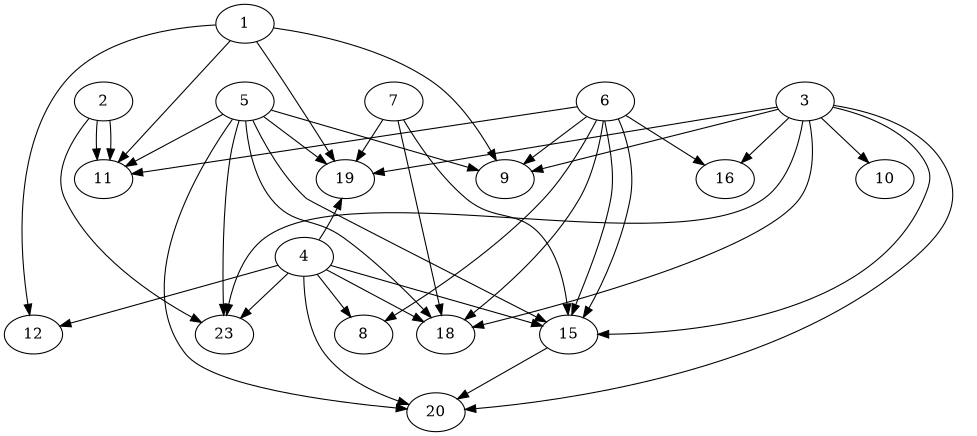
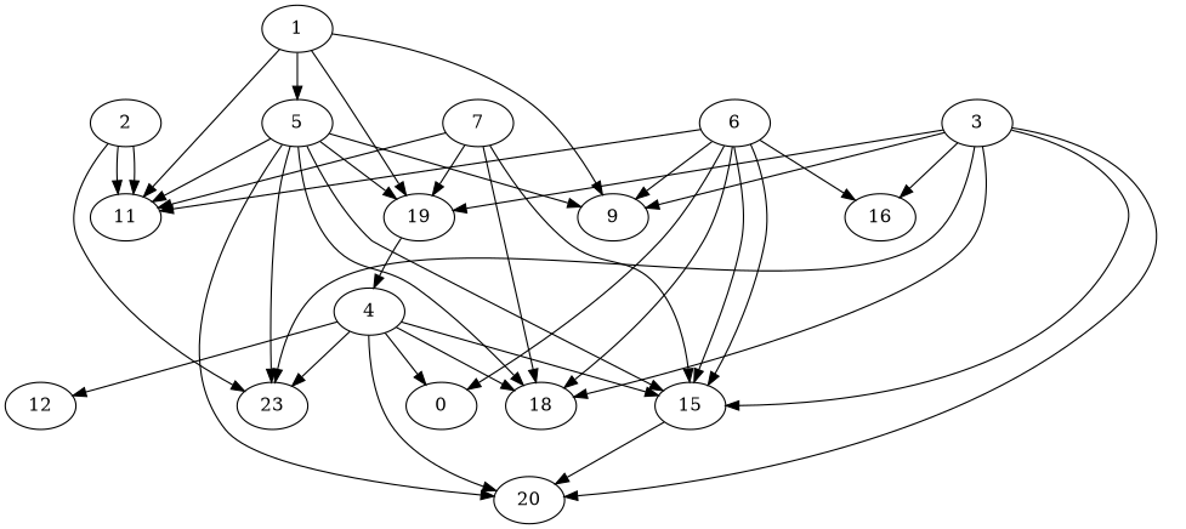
  digraph {
    node [alpha=0.11]
    1 [expect_size=40507392]
    9 [expect_size=23990272]
    11 [alpha=0.14 expect_size=16048128]
    12 [alpha=0.19 expect_size=42842112]
    19 [alpha=0.08 expect_size=30171136]
    2 [alpha=0.18 expect_size=18867200]
    n7 [alpha=0.05 expect_size=39069696 label=23]
    3 [alpha=0.03 expect_size=10918912]
-   10 [alpha=0.16 expect_size=23568384]
    15 [alpha=0.19 expect_size=29272064]
    16 [alpha=0.06 expect_size=44648448]
    18 [alpha=0.06 expect_size=13036544]
    20 [expect_size=9112576]
    4 [alpha=0.13 expect_size=16738304]
-   8 [alpha=0.07 expect_size=46997504]
+   8 [alpha=0.07 expect_size=46997504 label=0]
    5 [alpha=0.07 expect_size=10407936]
    6 [alpha=0.13 expect_size=6853632]
    7 [alpha=0.13 expect_size=31166464]
    1 -> 9
    1 -> 11
-   1 -> 12
+   1 -> 5
    1 -> 19
    2 -> 11
    2 -> 11
    2 -> n7
    3 -> 9
    3 -> 19
    3 -> n7
-   3 -> 10
    3 -> 15
    3 -> 16
    3 -> 18
    3 -> 20
    15 -> 20
    4 -> 12
-   4 -> 19
+   19 -> 4
    4 -> n7
    4 -> 15
    4 -> 18
    4 -> 20
    4 -> 8
    5 -> 9
    5 -> 11
    5 -> 19
    5 -> n7
    5 -> 15
    5 -> 18
    5 -> 20
    6 -> 9
    6 -> 11
    6 -> 15
    6 -> 15
    6 -> 16
    6 -> 18
    6 -> 8
+   7 -> 11
    7 -> 19
    7 -> 15
    7 -> 18
  }
